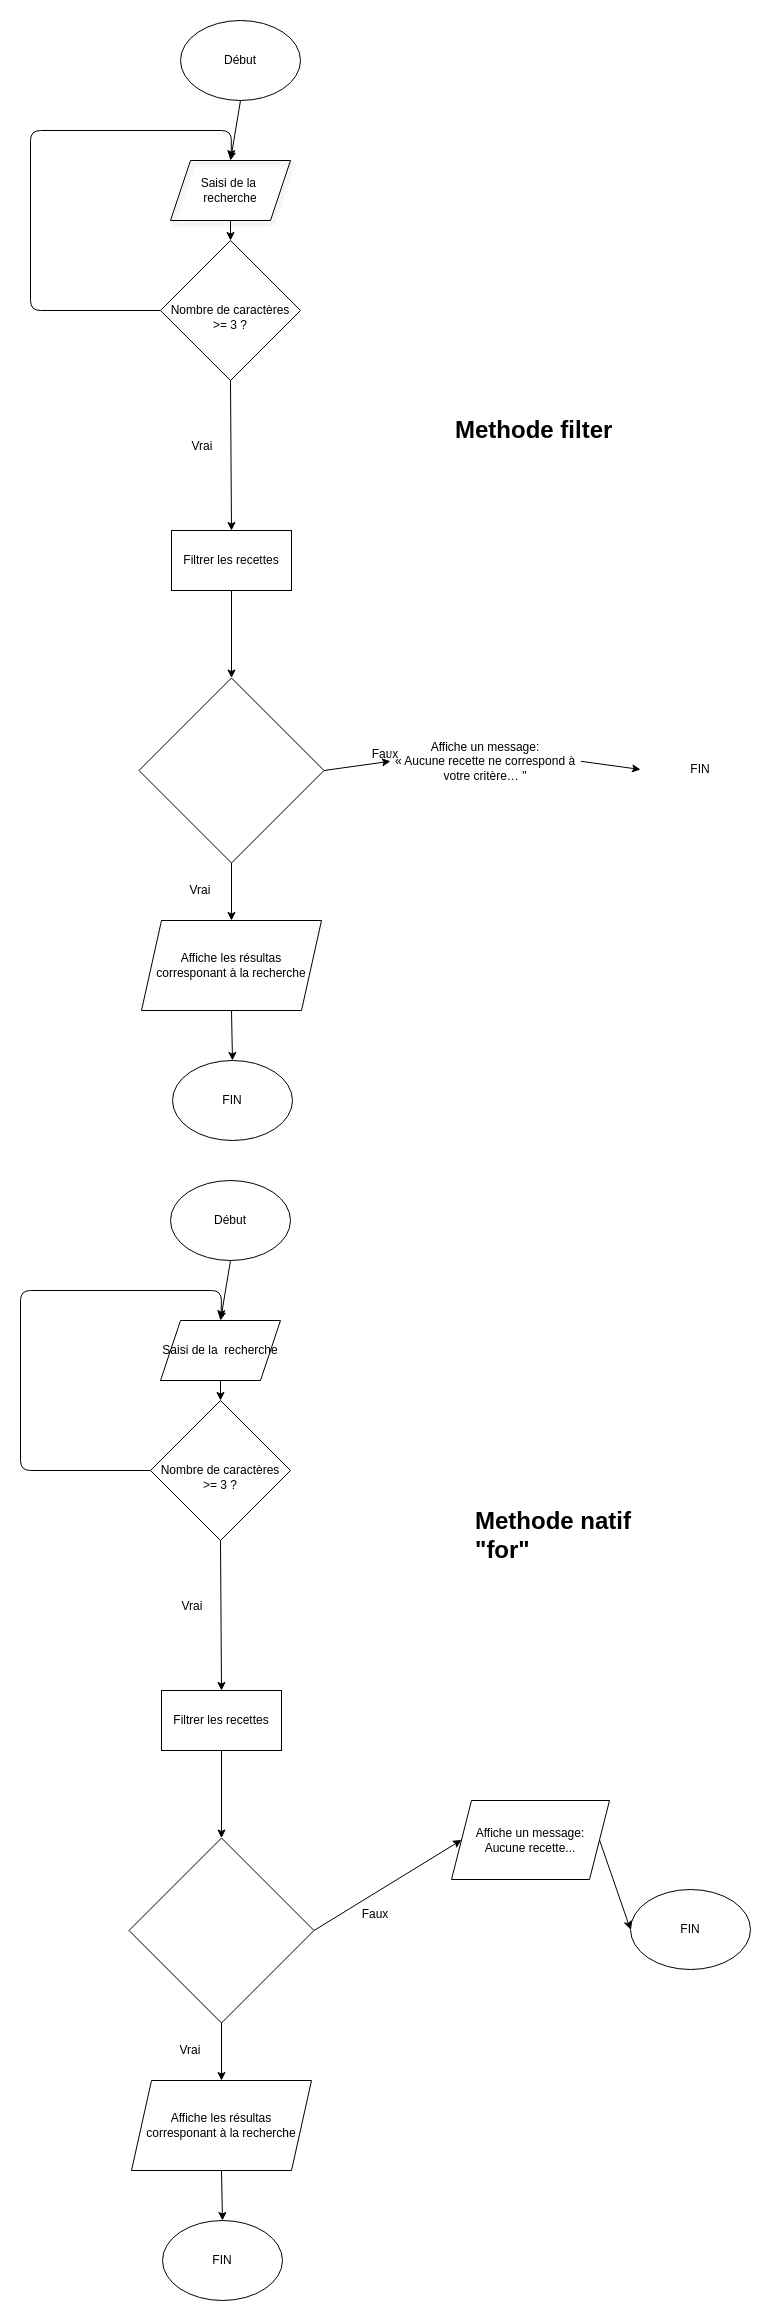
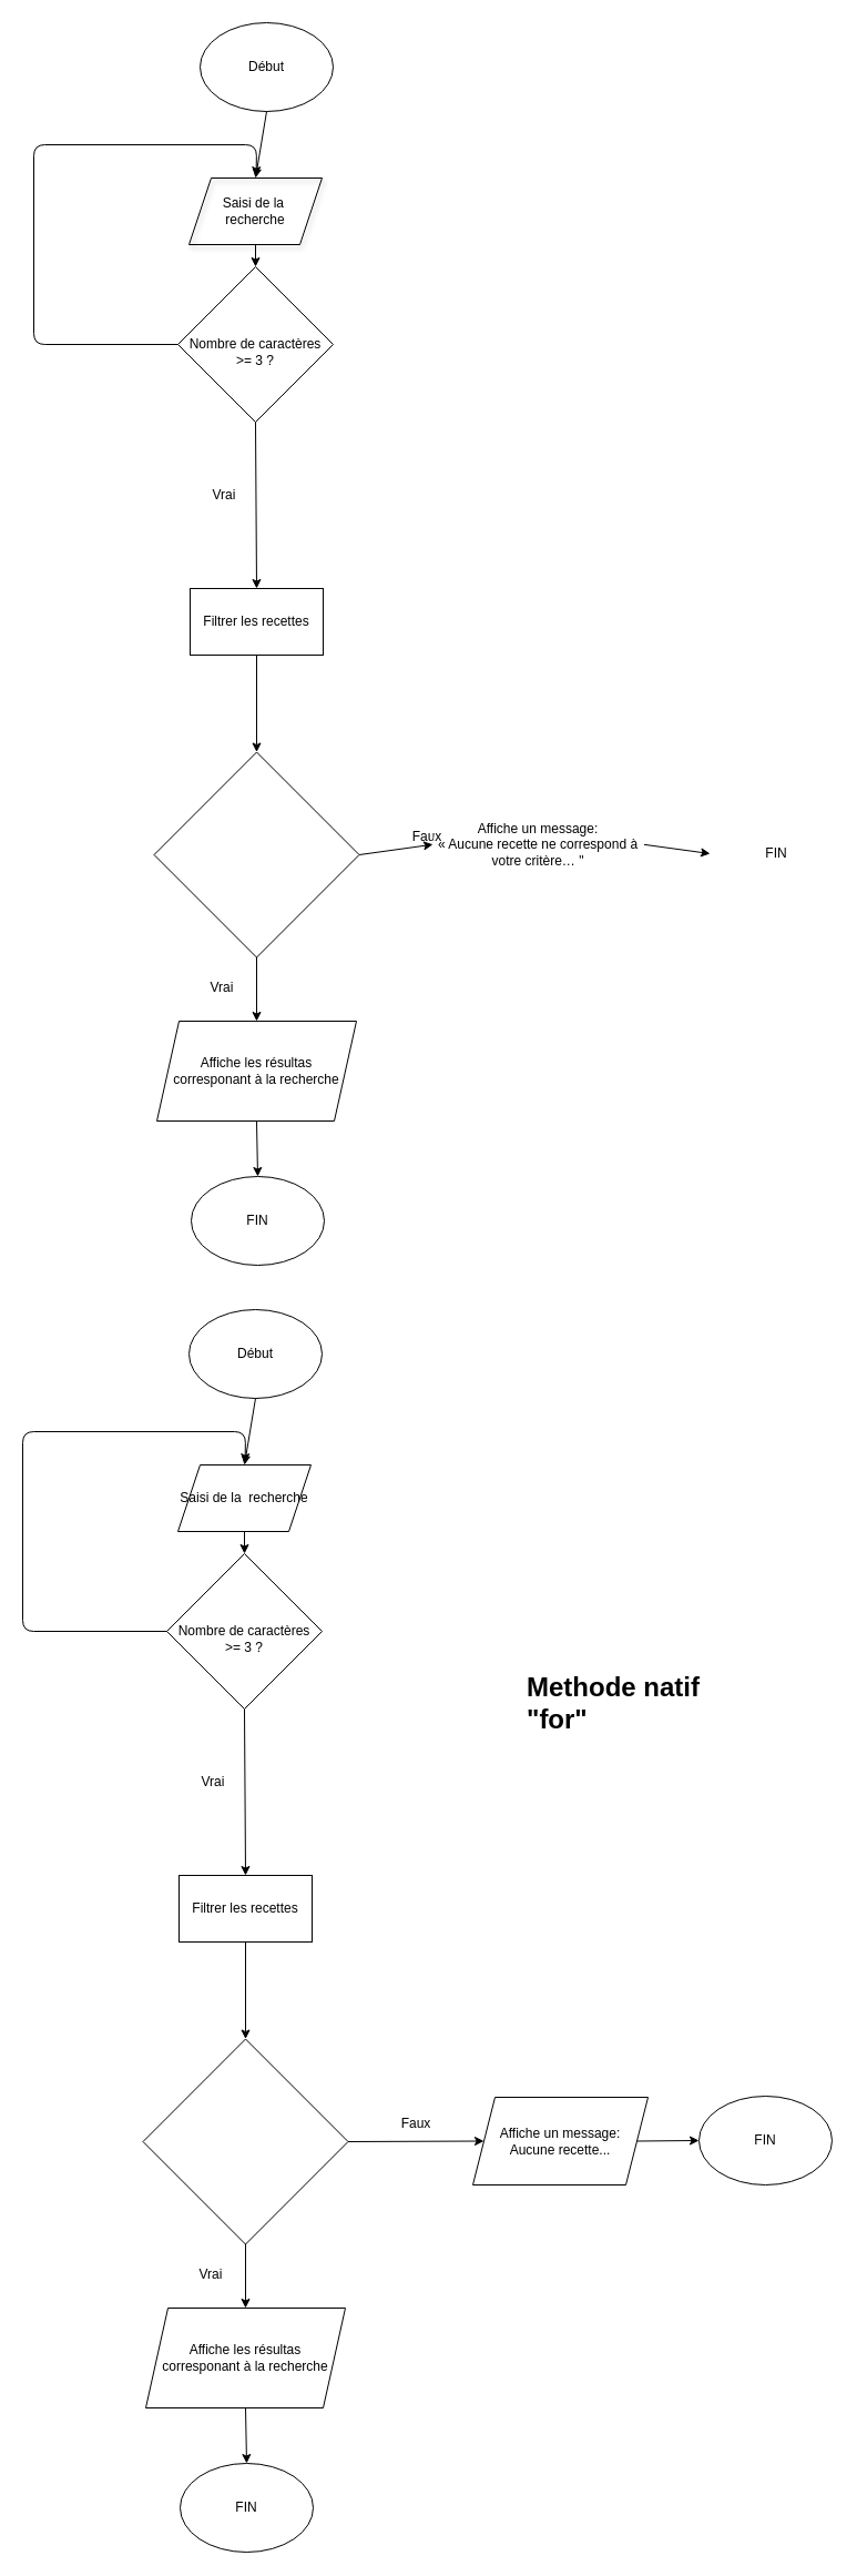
  <mxCell id="0" />
  <mxCell id="1" parent="0" />
  <mxCell id="2" style="edgeStyle=none;html=1;exitX=1;exitY=0.5;exitDx=0;exitDy=0;entryX=0;entryY=0.5;entryDx=0;entryDy=0;fontSize=12;" edge="1" parent="1" source="4" target="21"><mxGeometry relative="1" as="geometry" /></mxCell>
  <mxCell id="3" style="edgeStyle=none;html=1;exitX=0.5;exitY=1;exitDx=0;exitDy=0;entryX=0.5;entryY=0;entryDx=0;entryDy=0;fontSize=12;" edge="1" parent="1" source="4" target="18"><mxGeometry relative="1" as="geometry" /></mxCell>
  <mxCell id="4" value="" style="rhombus;whiteSpace=wrap;html=1;fillColor=none;" parent="1" vertex="1"><mxGeometry x="138.5" y="677.5" width="185" height="185" as="geometry" /></mxCell>
  <mxCell id="5" value="Vrai" style="text;html=1;strokeColor=none;fillColor=none;align=center;verticalAlign=middle;whiteSpace=wrap;rounded=0;" parent="1" vertex="1"><mxGeometry x="172" y="431" width="60" height="30" as="geometry" /></mxCell>
  <mxCell id="6" value="Faux" style="text;html=1;strokeColor=none;fillColor=none;align=center;verticalAlign=middle;whiteSpace=wrap;rounded=0;" parent="1" vertex="1"><mxGeometry x="355" y="739" width="60" height="30" as="geometry" /></mxCell>
  <mxCell id="7" value="Vrai" style="text;html=1;strokeColor=none;fillColor=none;align=center;verticalAlign=middle;whiteSpace=wrap;rounded=0;" parent="1" vertex="1"><mxGeometry x="170" y="875" width="60" height="30" as="geometry" /></mxCell>
  <mxCell id="8" style="edgeStyle=none;html=1;exitX=0.5;exitY=1;exitDx=0;exitDy=0;" parent="1" source="9" target="12" edge="1"><mxGeometry relative="1" as="geometry" /></mxCell>
  <mxCell id="9" value="&lt;span&gt;Saisi de la&amp;nbsp; &lt;br&gt;recherche&lt;/span&gt;" style="shape=parallelogram;perimeter=parallelogramPerimeter;whiteSpace=wrap;html=1;fixedSize=1;strokeColor=#000000;fillColor=none;shadow=1;" parent="1" vertex="1"><mxGeometry x="170" y="160" width="120" height="60" as="geometry" /></mxCell>
  <mxCell id="10" style="edgeStyle=none;html=1;exitX=0;exitY=0.5;exitDx=0;exitDy=0;entryX=0.505;entryY=-0.031;entryDx=0;entryDy=0;entryPerimeter=0;" parent="1" source="12" target="9" edge="1"><mxGeometry relative="1" as="geometry"><mxPoint x="230" y="140" as="targetPoint" /><Array as="points"><mxPoint x="30" y="310" /><mxPoint x="30" y="130" /><mxPoint x="231" y="130" /></Array></mxGeometry></mxCell>
  <mxCell id="11" style="edgeStyle=none;html=1;exitX=0.5;exitY=1;exitDx=0;exitDy=0;fontSize=12;entryX=0.5;entryY=0;entryDx=0;entryDy=0;" edge="1" parent="1" source="12" target="16"><mxGeometry relative="1" as="geometry"><mxPoint x="230" y="520" as="targetPoint" /></mxGeometry></mxCell>
  <mxCell id="12" value="&lt;span&gt;&lt;font style=&quot;font-size: 12px&quot;&gt;&lt;br&gt;Nombre de caractères &lt;br&gt;&amp;gt;= 3 ?&lt;/font&gt;&lt;/span&gt;" style="rhombus;whiteSpace=wrap;html=1;strokeColor=#000000;fillColor=none;" parent="1" vertex="1"><mxGeometry x="160" y="240" width="140" height="140" as="geometry" /></mxCell>
  <mxCell id="13" style="edgeStyle=none;html=1;exitX=0.5;exitY=1;exitDx=0;exitDy=0;" parent="1" source="14" target="9" edge="1"><mxGeometry relative="1" as="geometry"><Array as="points"><mxPoint x="230" y="160" /></Array></mxGeometry></mxCell>
  <mxCell id="14" value="Début" style="ellipse;whiteSpace=wrap;html=1;strokeColor=#000000;fillColor=none;" parent="1" vertex="1"><mxGeometry x="180" y="20" width="120" height="80" as="geometry" /></mxCell>
  <mxCell id="15" style="edgeStyle=none;html=1;exitX=0.5;exitY=1;exitDx=0;exitDy=0;fontSize=12;" edge="1" parent="1" source="16" target="4"><mxGeometry relative="1" as="geometry" /></mxCell>
  <mxCell id="16" value="Filtrer les recettes" style="rounded=0;whiteSpace=wrap;html=1;strokeColor=#000000;fillColor=none;" parent="1" vertex="1"><mxGeometry x="171" y="530" width="120" height="60" as="geometry" /></mxCell>
  <mxCell id="17" style="edgeStyle=none;html=1;exitX=0.5;exitY=1;exitDx=0;exitDy=0;entryX=0.5;entryY=0;entryDx=0;entryDy=0;fontSize=12;" edge="1" parent="1" source="18" target="19"><mxGeometry relative="1" as="geometry" /></mxCell>
  <mxCell id="18" value="Affiche les résultas &lt;br&gt;corresponant à la recherche" style="shape=parallelogram;perimeter=parallelogramPerimeter;whiteSpace=wrap;html=1;fixedSize=1;strokeColor=#000000;fillColor=none;" parent="1" vertex="1"><mxGeometry x="141" y="920" width="180" height="90" as="geometry" /></mxCell>
  <mxCell id="19" value="FIN" style="ellipse;whiteSpace=wrap;html=1;strokeColor=#000000;fillColor=none;" parent="1" vertex="1"><mxGeometry x="172" y="1060" width="120" height="80" as="geometry" /></mxCell>
  <mxCell id="20" style="edgeStyle=none;html=1;exitX=1;exitY=0.5;exitDx=0;exitDy=0;entryX=0;entryY=0.5;entryDx=0;entryDy=0;" parent="1" source="21" target="22" edge="1"><mxGeometry relative="1" as="geometry" /></mxCell>
  <mxCell id="21" value="Affiche un message:&lt;br&gt;« Aucune recette ne correspond à votre critère… &quot;" style="shape=parallelogram;perimeter=parallelogramPerimeter;whiteSpace=wrap;html=1;fixedSize=1;strokeColor=#FFFFFF;fillColor=none;" parent="1" vertex="1"><mxGeometry x="380" y="712.5" width="210" height="96.5" as="geometry" /></mxCell>
  <mxCell id="22" value="FIN" style="ellipse;whiteSpace=wrap;html=1;strokeColor=#FFFFFF;fillColor=none;" parent="1" vertex="1"><mxGeometry x="640" y="729" width="120" height="80" as="geometry" /></mxCell>
  <mxCell id="23" style="edgeStyle=none;html=1;exitX=1;exitY=0.5;exitDx=0;exitDy=0;entryX=0;entryY=0.5;entryDx=0;entryDy=0;fontSize=12;" edge="1" parent="1" source="25" target="42"><mxGeometry relative="1" as="geometry" /></mxCell>
  <mxCell id="24" style="edgeStyle=none;html=1;exitX=0.5;exitY=1;exitDx=0;exitDy=0;entryX=0.5;entryY=0;entryDx=0;entryDy=0;fontSize=12;" edge="1" parent="1" source="25" target="39"><mxGeometry relative="1" as="geometry" /></mxCell>
  <mxCell id="25" value="" style="rhombus;whiteSpace=wrap;html=1;fillColor=none;strokeColor=#000000;" vertex="1" parent="1"><mxGeometry x="128.5" y="1837.5" width="185" height="185" as="geometry" /></mxCell>
  <mxCell id="26" value="Vrai" style="text;html=1;strokeColor=none;fillColor=none;align=center;verticalAlign=middle;whiteSpace=wrap;rounded=0;" vertex="1" parent="1"><mxGeometry x="162" y="1591" width="60" height="30" as="geometry" /></mxCell>
  <mxCell id="27" value="Faux" style="text;html=1;strokeColor=none;fillColor=none;align=center;verticalAlign=middle;whiteSpace=wrap;rounded=0;" vertex="1" parent="1"><mxGeometry x="345" y="1899" width="60" height="30" as="geometry" /></mxCell>
  <mxCell id="28" value="Vrai" style="text;html=1;strokeColor=none;fillColor=none;align=center;verticalAlign=middle;whiteSpace=wrap;rounded=0;" vertex="1" parent="1"><mxGeometry x="160" y="2035" width="60" height="30" as="geometry" /></mxCell>
  <mxCell id="29" style="edgeStyle=none;html=1;exitX=0.5;exitY=1;exitDx=0;exitDy=0;" edge="1" parent="1" source="30" target="33"><mxGeometry relative="1" as="geometry" /></mxCell>
  <mxCell id="30" value="&lt;span&gt;Saisi de la&amp;nbsp; recherche&lt;/span&gt;" style="shape=parallelogram;perimeter=parallelogramPerimeter;whiteSpace=wrap;html=1;fixedSize=1;strokeColor=#000000;fillColor=none;" vertex="1" parent="1"><mxGeometry x="160" y="1320" width="120" height="60" as="geometry" /></mxCell>
  <mxCell id="31" style="edgeStyle=none;html=1;exitX=0;exitY=0.5;exitDx=0;exitDy=0;entryX=0.505;entryY=-0.031;entryDx=0;entryDy=0;entryPerimeter=0;" edge="1" parent="1" source="33" target="30"><mxGeometry relative="1" as="geometry"><mxPoint x="220" y="1300" as="targetPoint" /><Array as="points"><mxPoint x="20" y="1470" /><mxPoint x="20" y="1290" /><mxPoint x="221" y="1290" /></Array></mxGeometry></mxCell>
  <mxCell id="32" style="edgeStyle=none;html=1;exitX=0.5;exitY=1;exitDx=0;exitDy=0;fontSize=12;entryX=0.5;entryY=0;entryDx=0;entryDy=0;" edge="1" parent="1" source="33" target="37"><mxGeometry relative="1" as="geometry"><mxPoint x="220" y="1680" as="targetPoint" /></mxGeometry></mxCell>
  <mxCell id="33" value="&lt;span&gt;&lt;font style=&quot;font-size: 12px&quot;&gt;&lt;br&gt;Nombre de caractères &lt;br&gt;&amp;gt;= 3 ?&lt;/font&gt;&lt;/span&gt;" style="rhombus;whiteSpace=wrap;html=1;strokeColor=#000000;fillColor=none;" vertex="1" parent="1"><mxGeometry x="150" y="1400" width="140" height="140" as="geometry" /></mxCell>
  <mxCell id="34" style="edgeStyle=none;html=1;exitX=0.5;exitY=1;exitDx=0;exitDy=0;" edge="1" parent="1" source="35" target="30"><mxGeometry relative="1" as="geometry"><Array as="points"><mxPoint x="220" y="1320" /></Array></mxGeometry></mxCell>
  <mxCell id="35" value="Début" style="ellipse;whiteSpace=wrap;html=1;strokeColor=#000000;fillColor=none;" vertex="1" parent="1"><mxGeometry x="170" y="1180" width="120" height="80" as="geometry" /></mxCell>
  <mxCell id="36" style="edgeStyle=none;html=1;exitX=0.5;exitY=1;exitDx=0;exitDy=0;fontSize=12;" edge="1" parent="1" source="37" target="25"><mxGeometry relative="1" as="geometry" /></mxCell>
  <mxCell id="37" value="Filtrer les recettes" style="rounded=0;whiteSpace=wrap;html=1;strokeColor=#000000;fillColor=none;" vertex="1" parent="1"><mxGeometry x="161" y="1690" width="120" height="60" as="geometry" /></mxCell>
  <mxCell id="38" style="edgeStyle=none;html=1;exitX=0.5;exitY=1;exitDx=0;exitDy=0;entryX=0.5;entryY=0;entryDx=0;entryDy=0;fontSize=12;" edge="1" parent="1" source="39" target="40"><mxGeometry relative="1" as="geometry" /></mxCell>
  <mxCell id="39" value="Affiche les résultas &lt;br&gt;corresponant à la recherche" style="shape=parallelogram;perimeter=parallelogramPerimeter;whiteSpace=wrap;html=1;fixedSize=1;strokeColor=#000000;fillColor=none;" vertex="1" parent="1"><mxGeometry x="131" y="2080" width="180" height="90" as="geometry" /></mxCell>
  <mxCell id="40" value="FIN" style="ellipse;whiteSpace=wrap;html=1;strokeColor=#000000;fillColor=none;" vertex="1" parent="1"><mxGeometry x="162" y="2220" width="120" height="80" as="geometry" /></mxCell>
  <mxCell id="41" style="edgeStyle=none;html=1;exitX=1;exitY=0.5;exitDx=0;exitDy=0;entryX=0;entryY=0.5;entryDx=0;entryDy=0;" edge="1" parent="1" source="42" target="43"><mxGeometry relative="1" as="geometry" /></mxCell>
- <mxCell id="42" value="Affiche un message:&lt;br&gt;Aucune recette..." style="shape=parallelogram;perimeter=parallelogramPerimeter;whiteSpace=wrap;html=1;fixedSize=1;strokeColor=#000000;fillColor=none;" vertex="1" parent="1"><mxGeometry x="451" y="1800" width="158" height="79" as="geometry" /></mxCell>
+ <mxCell id="42" value="Affiche un message:&lt;br&gt;Aucune recette..." style="shape=parallelogram;perimeter=parallelogramPerimeter;whiteSpace=wrap;html=1;fixedSize=1;strokeColor=#000000;fillColor=none;" vertex="1" parent="1"><mxGeometry x="426" y="1890" width="158" height="79" as="geometry" /></mxCell>
  <mxCell id="43" value="FIN" style="ellipse;whiteSpace=wrap;html=1;strokeColor=#000000;fillColor=none;" vertex="1" parent="1"><mxGeometry x="630" y="1889" width="120" height="80" as="geometry" /></mxCell>
- <mxCell id="44" value="&lt;h1&gt;Methode filter&lt;/h1&gt;" style="text;html=1;strokeColor=none;fillColor=none;spacing=5;spacingTop=-20;whiteSpace=wrap;overflow=hidden;rounded=0;shadow=1;fontSize=12;" vertex="1" parent="1"><mxGeometry x="450" y="410" width="190" height="120" as="geometry" /></mxCell>
  <mxCell id="45" value="&lt;h1&gt;Methode natif &quot;for&quot;&lt;/h1&gt;" style="text;html=1;strokeColor=none;fillColor=none;spacing=5;spacingTop=-20;whiteSpace=wrap;overflow=hidden;rounded=0;shadow=1;fontSize=12;" vertex="1" parent="1"><mxGeometry x="470" y="1501" width="190" height="120" as="geometry" /></mxCell>
